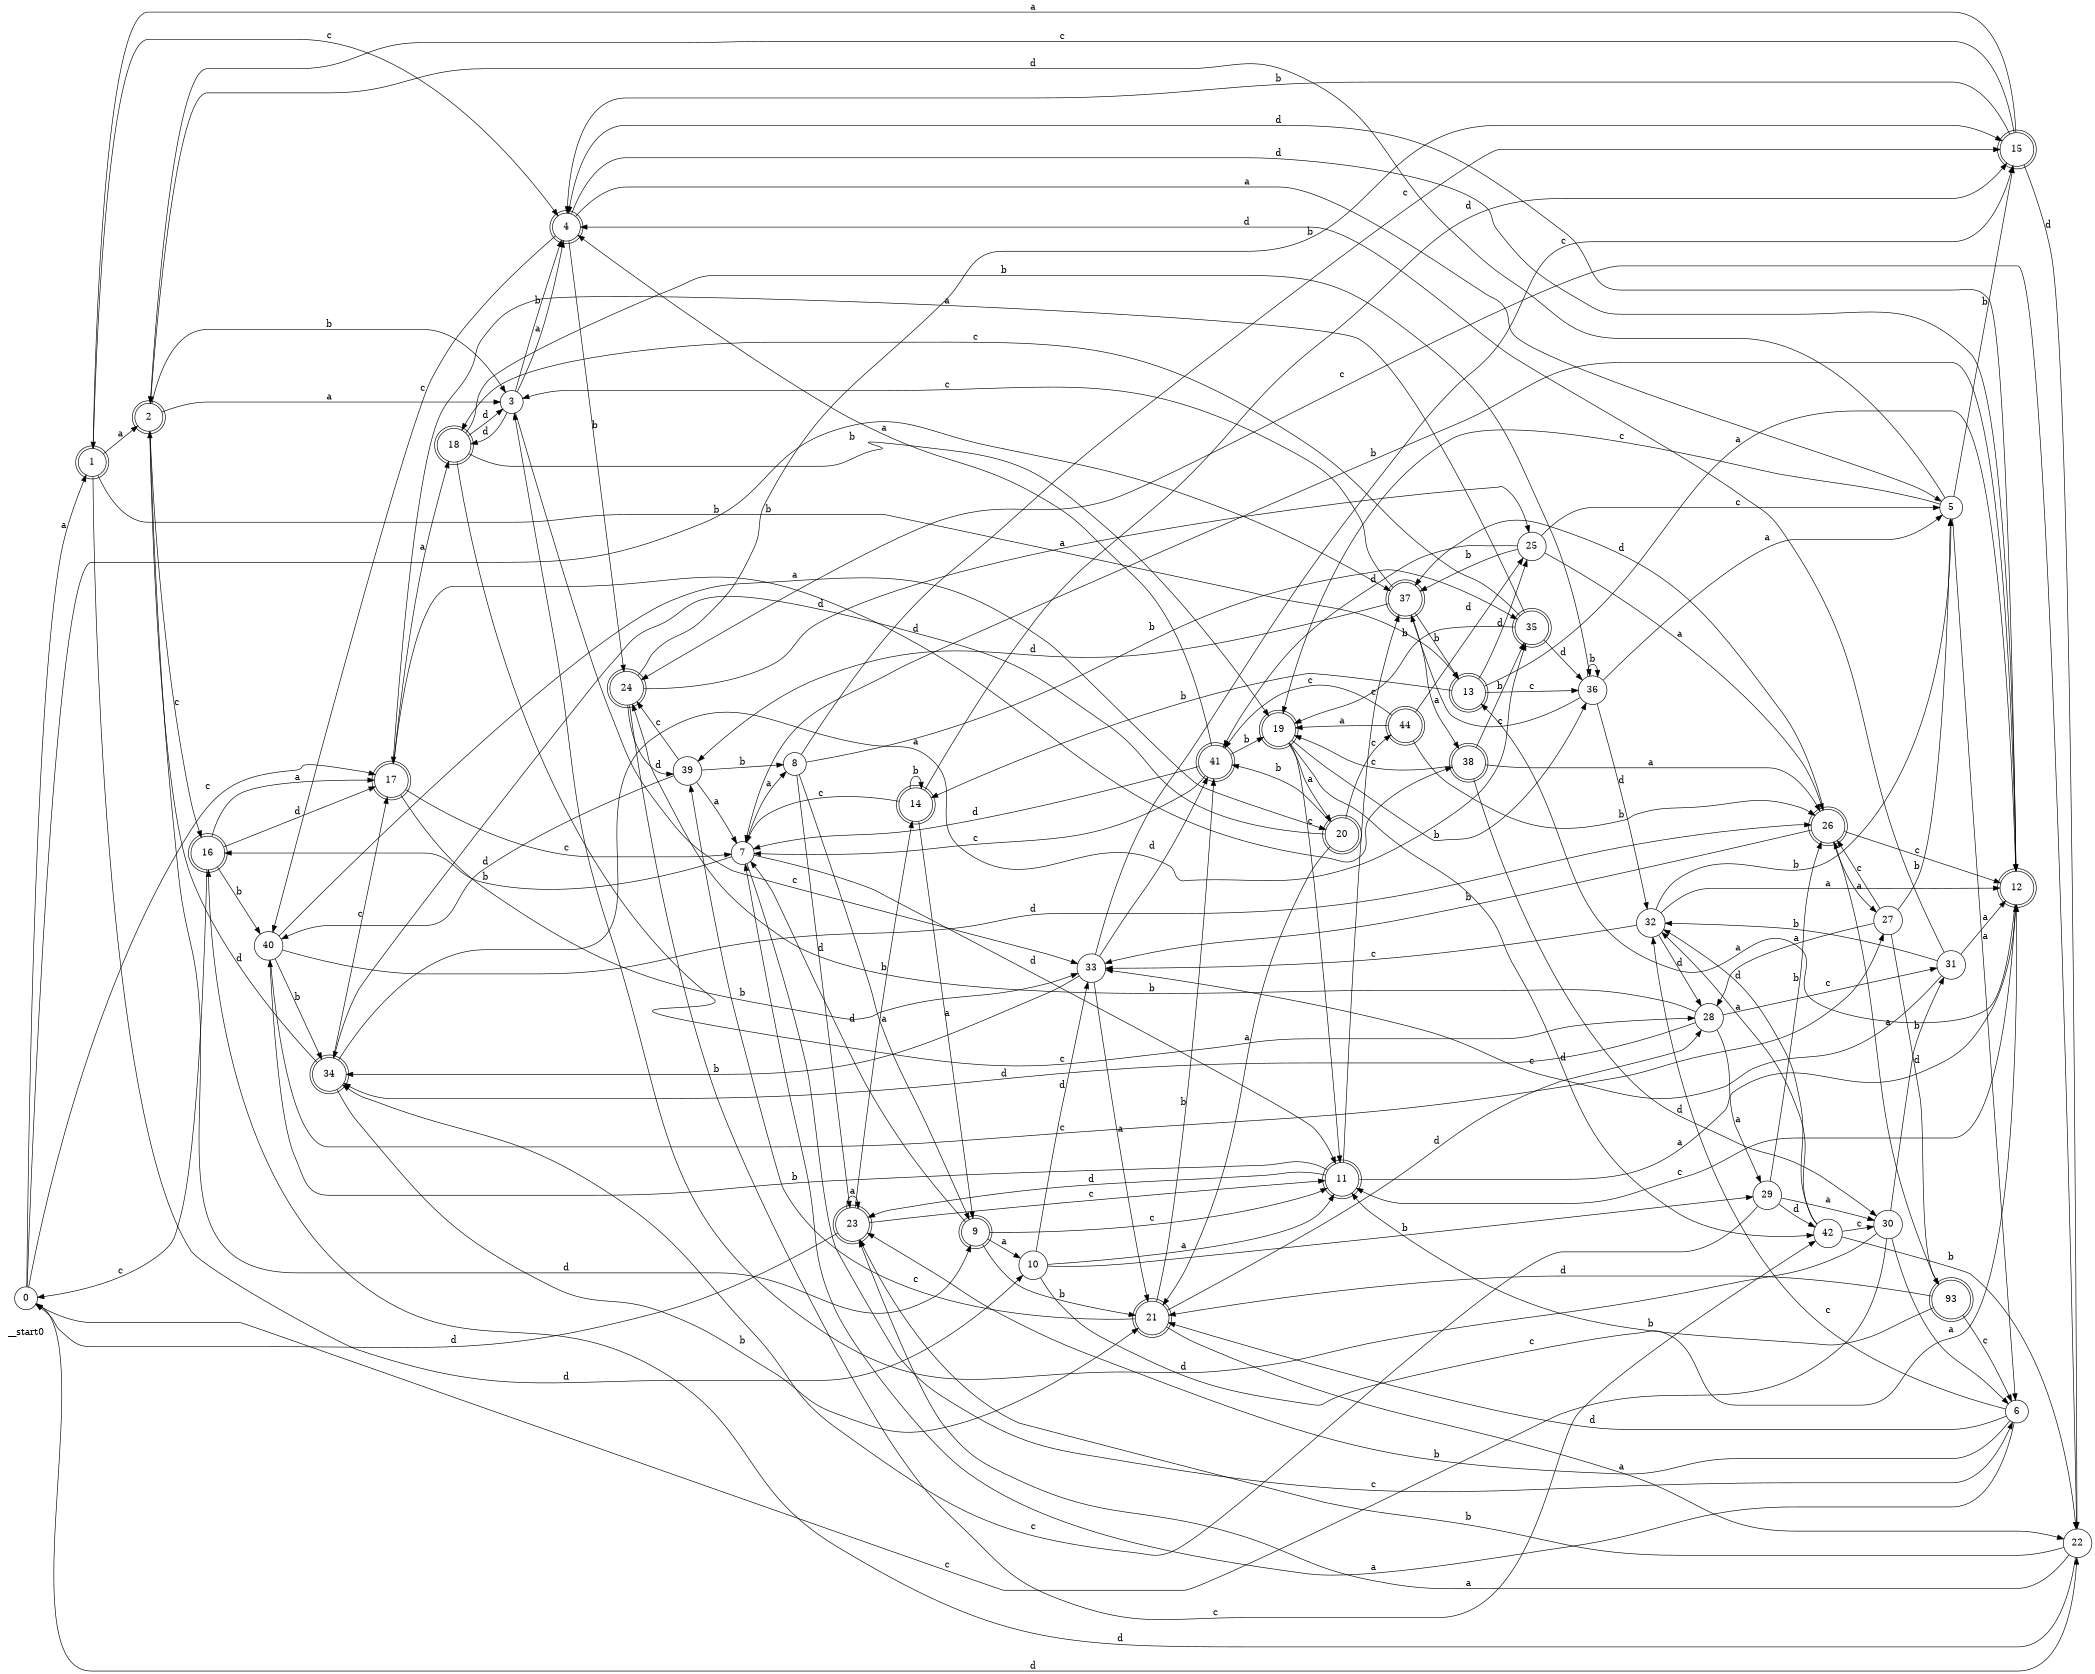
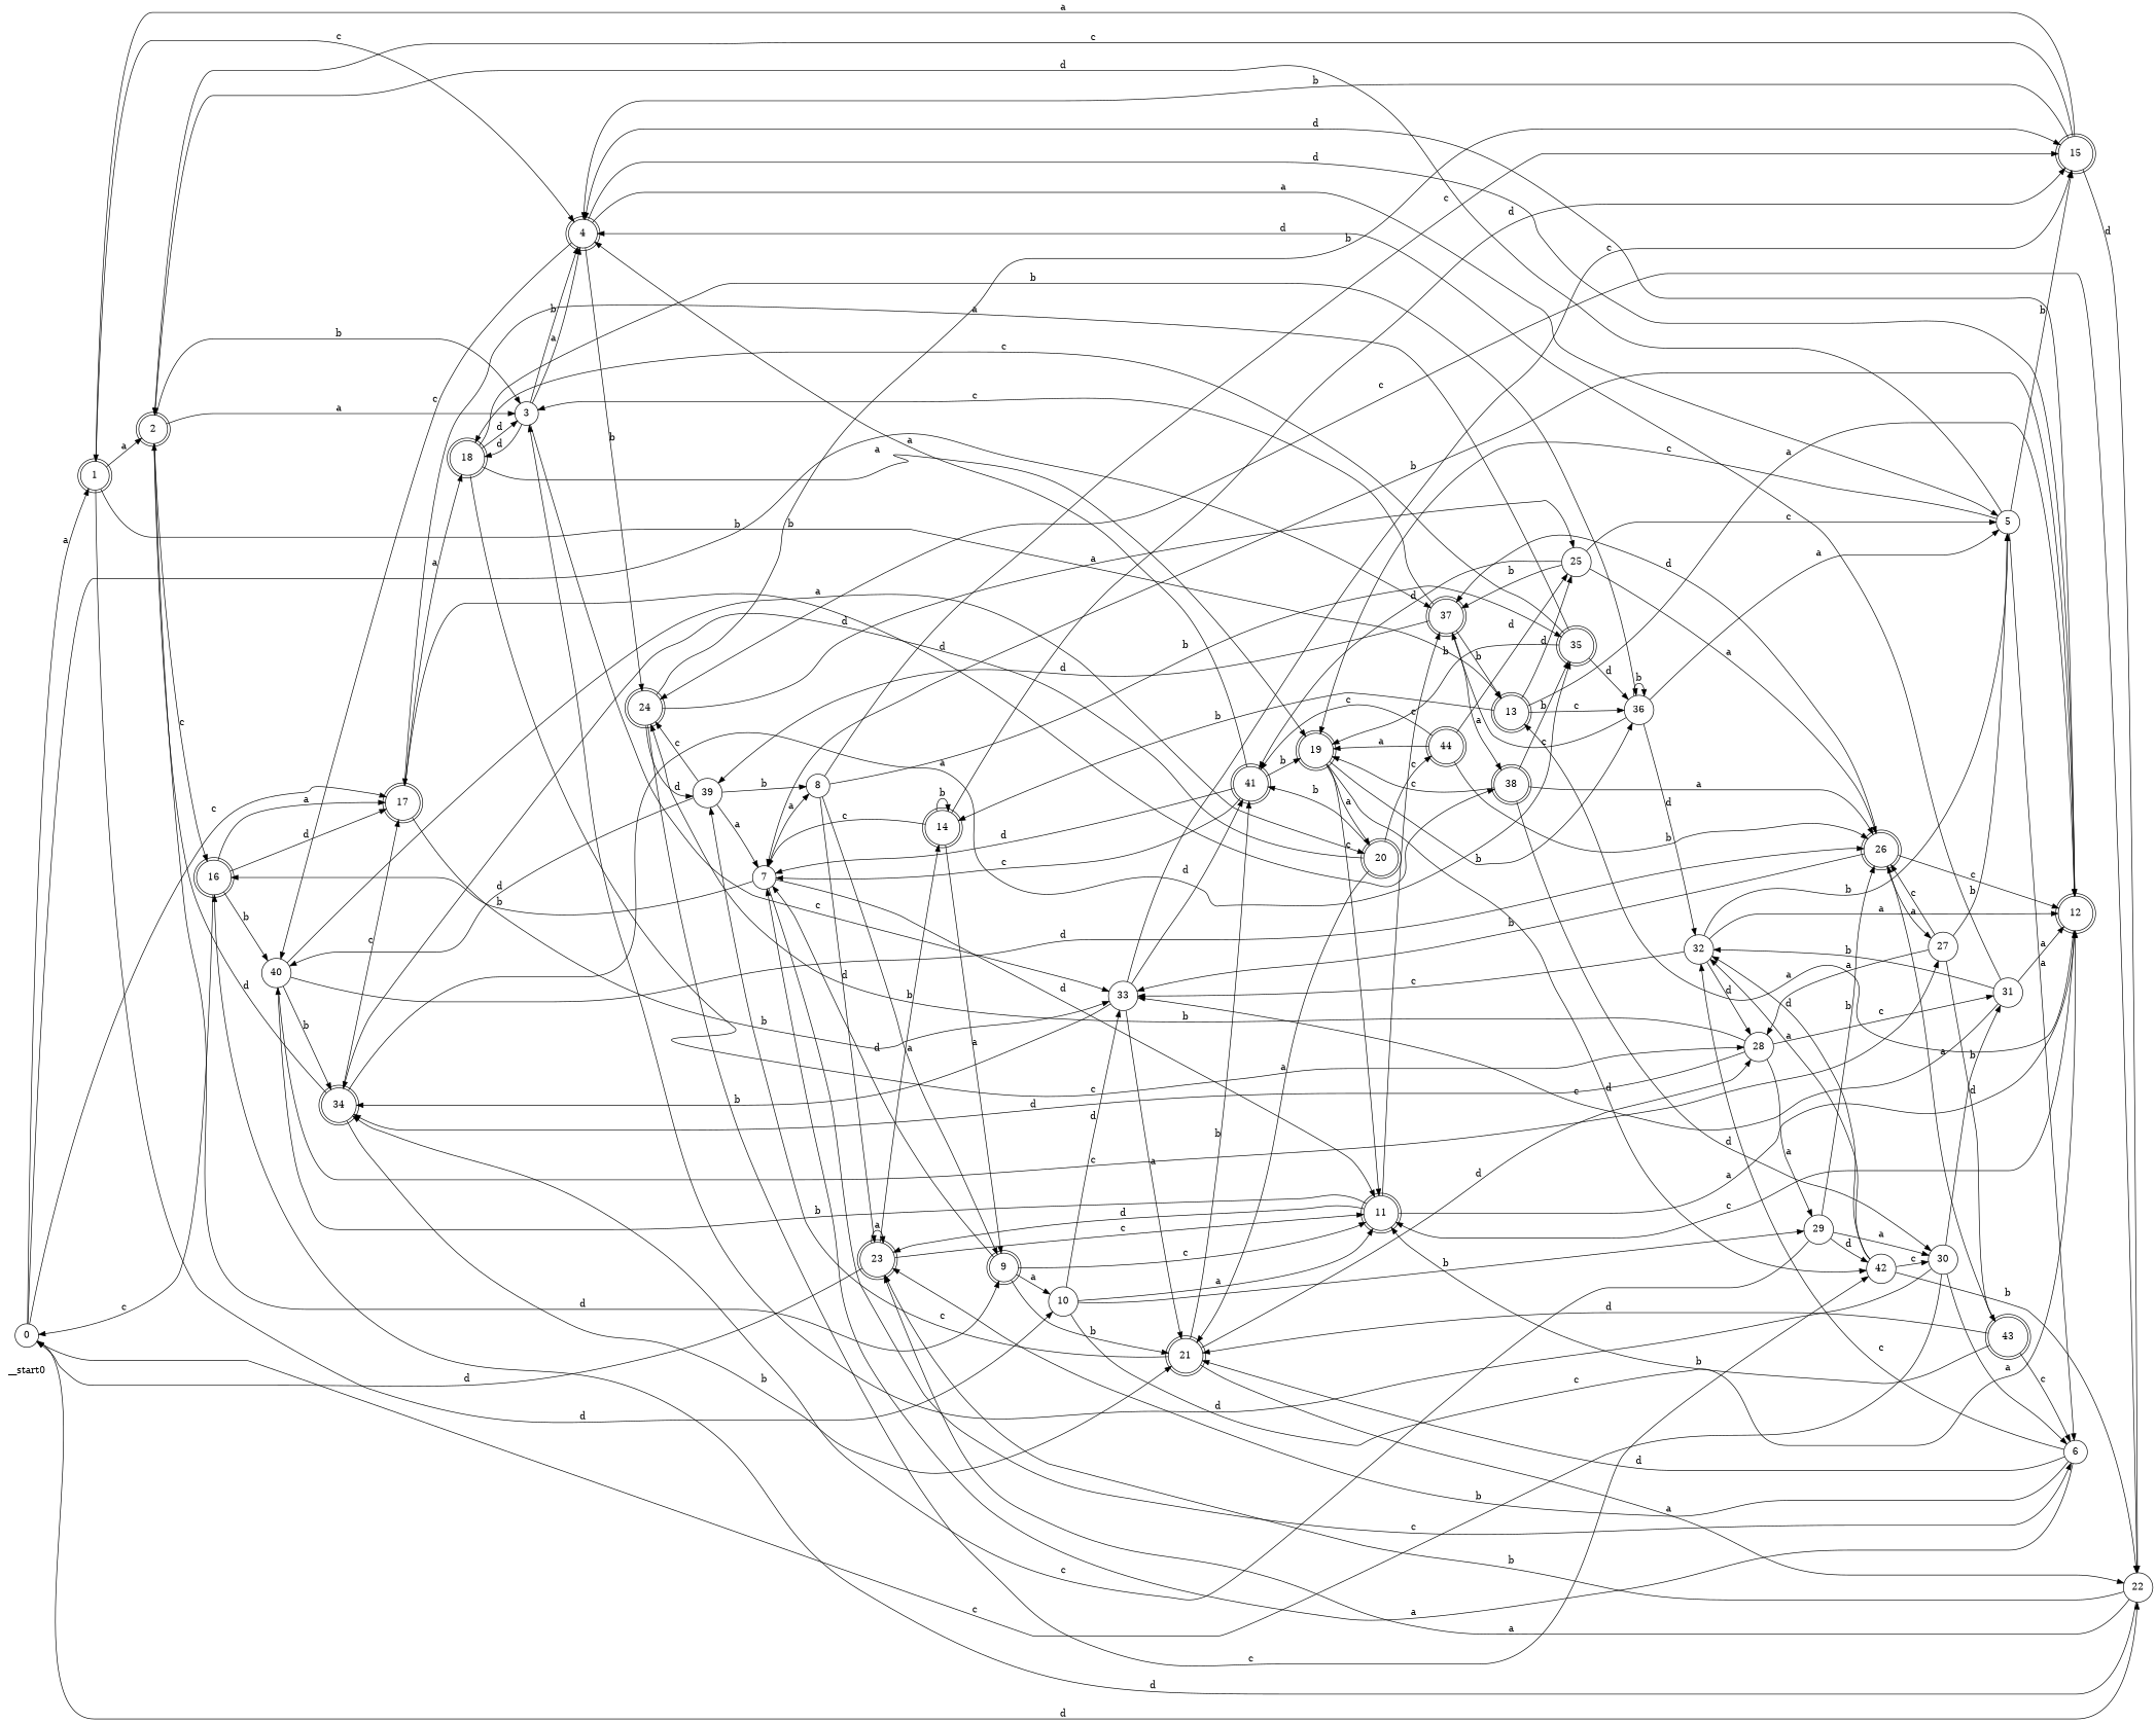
  digraph {
    rankdir=LR
    node [shape=doublecircle color=black fillcolor=white style="rounded,filled"]
    __start0 [shape=none color="" fillcolor="" style=""]
    n2 [label=0 shape=circle style=filled]
    n3 [label=1]
    n4 [label=17]
    n5 [label=22 shape=circle style=filled]
    n6 [label=37]
    n7 [label=2]
    n8 [label=4]
    n9 [label=10 shape=circle style=filled]
    n10 [label=13]
    n11 [label=18]
    n12 [label=33 shape=circle style=filled]
    n13 [label=7 shape=circle style=filled]
    n14 [label=38]
    n15 [label=16]
    n16 [label=24]
    n17 [label=23]
    n18 [label=3 shape=circle style=filled]
    n19 [label=39 shape=circle style=filled]
    n20 [label=9]
    n21 [label=5 shape=circle style=filled]
    n22 [label=12]
    n23 [label=40 shape=circle style=filled]
    n24 [label=11]
    n25 [label=29 shape=circle style=filled]
    n26 [label=14]
    n27 [label=25 shape=circle style=filled]
    n28 [label=36 shape=circle style=filled]
    n29 [label=21]
    n30 [label=19]
    n31 [label=28 shape=circle style=filled]
    n32 [label=15]
    n33 [label=34]
    n34 [label=41]
    n35 [label=6 shape=circle style=filled]
    n36 [label=42 shape=circle style=filled]
    n37 [label=20]
    n38 [label=26]
    n39 [label=27 shape=circle style=filled]
    n40 [label=32 shape=circle style=filled]
    n41 [label=8 shape=circle style=filled]
    n42 [label=35]
    n43 [label=30 shape=circle style=filled]
    n44 [label=31 shape=circle style=filled]
    n45 [label=44]
-   n46 [label=93]
+   n46 [label=43]
    n2 -> n3 [label=a]
    n2 -> n4 [label=c]
    n2 -> n5 [label=d]
    n2 -> n6 [label=b]
    n3 -> n7 [label=a]
    n3 -> n8 [label=c]
    n3 -> n9 [label=d]
    n3 -> n10 [label=b]
    n4 -> n11 [label=a]
    n4 -> n12 [label=b]
-   n4 -> n13 [label=c]
    n4 -> n14 [label=d]
    n5 -> n15 [label=d]
    n5 -> n16 [label=c]
    n5 -> n17 [label=a]
    n5 -> n17 [label=b]
    n6 -> n10 [label=b]
    n6 -> n14 [label=a]
    n6 -> n18 [label=c]
    n6 -> n19 [label=d]
    n7 -> n15 [label=c]
    n7 -> n18 [label=a]
    n7 -> n18 [label=b]
    n7 -> n20 [label=d]
    n8 -> n16 [label=b]
    n8 -> n21 [label=a]
    n8 -> n22 [label=d]
    n8 -> n23 [label=c]
    n9 -> n12 [label=d]
    n9 -> n22 [label=c]
    n9 -> n24 [label=a]
    n9 -> n25 [label=b]
    n10 -> n22 [label=a]
    n10 -> n26 [label=b]
    n10 -> n27 [label=d]
    n10 -> n28 [label=c]
    n11 -> n18 [label=d]
    n11 -> n28 [label=b]
-   n11 -> n30 [label=b]
+   n11 -> n30 [label=a]
    n11 -> n31 [label=c]
    n12 -> n29 [label=a]
    n12 -> n32 [label=c]
    n12 -> n33 [label=b]
    n12 -> n34 [label=d]
    n13 -> n15 [label=b]
    n13 -> n24 [label=d]
    n13 -> n35 [label=c]
    n13 -> n41 [label=a]
    n14 -> n30 [label=c]
    n14 -> n38 [label=a]
    n14 -> n42 [label=b]
    n14 -> n43 [label=d]
    n15 -> n2 [label=c]
    n15 -> n4 [label=a]
    n15 -> n4 [label=d]
    n15 -> n23 [label=b]
    n16 -> n19 [label=d]
    n16 -> n27 [label=a]
    n16 -> n32 [label=b]
    n16 -> n36 [label=c]
    n17 -> n2 [label=d]
    n17 -> n17 [label=a]
    n17 -> n24 [label=c]
    n17 -> n26 [label=b]
    n18 -> n8 [label=a]
    n18 -> n8 [label=b]
    n18 -> n11 [label=d]
    n18 -> n12 [label=c]
    n19 -> n13 [label=a]
    n19 -> n16 [label=c]
    n19 -> n23 [label=d]
    n19 -> n41 [label=b]
    n20 -> n9 [label=a]
    n20 -> n13 [label=d]
    n20 -> n24 [label=c]
    n20 -> n29 [label=b]
    n21 -> n7 [label=d]
    n21 -> n30 [label=c]
    n21 -> n32 [label=b]
    n21 -> n35 [label=a]
    n22 -> n8 [label=d]
    n22 -> n10 [label=a]
    n22 -> n13 [label=b]
    n22 -> n24 [label=c]
    n23 -> n33 [label=b]
    n23 -> n37 [label=a]
    n23 -> n38 [label=d]
    n23 -> n39 [label=c]
    n24 -> n6 [label=c]
    n24 -> n17 [label=d]
    n24 -> n22 [label=a]
    n24 -> n23 [label=b]
    n25 -> n33 [label=c]
    n25 -> n36 [label=d]
    n25 -> n38 [label=b]
    n25 -> n43 [label=a]
    n26 -> n13 [label=c]
    n26 -> n20 [label=a]
    n26 -> n26 [label=b]
    n26 -> n32 [label=d]
    n27 -> n6 [label=b]
    n27 -> n21 [label=c]
    n27 -> n34 [label=d]
    n27 -> n38 [label=a]
    n28 -> n6 [label=c]
    n28 -> n21 [label=a]
    n28 -> n28 [label=b]
    n28 -> n40 [label=d]
    n29 -> n5 [label=a]
    n29 -> n19 [label=c]
    n29 -> n31 [label=d]
    n29 -> n34 [label=b]
    n30 -> n24 [label=c]
    n30 -> n28 [label=b]
    n30 -> n36 [label=d]
    n30 -> n37 [label=a]
    n31 -> n16 [label=b]
    n31 -> n25 [label=a]
    n31 -> n33 [label=d]
    n31 -> n44 [label=c]
    n32 -> n3 [label=a]
    n32 -> n5 [label=d]
    n32 -> n7 [label=c]
    n32 -> n8 [label=b]
    n33 -> n4 [label=c]
    n33 -> n7 [label=d]
    n33 -> n29 [label=b]
    n33 -> n42 [label=a]
    n34 -> n8 [label=a]
    n34 -> n13 [label=c]
    n34 -> n13 [label=d]
    n34 -> n30 [label=b]
    n35 -> n13 [label=a]
    n35 -> n17 [label=b]
    n35 -> n29 [label=d]
    n35 -> n40 [label=c]
    n36 -> n5 [label=b]
    n36 -> n40 [label=a]
    n36 -> n40 [label=d]
    n36 -> n43 [label=c]
    n37 -> n29 [label=a]
    n37 -> n33 [label=d]
    n37 -> n34 [label=b]
    n37 -> n45 [label=c]
    n38 -> n6 [label=d]
    n38 -> n12 [label=b]
    n38 -> n22 [label=c]
    n38 -> n39 [label=a]
    n39 -> n21 [label=b]
    n39 -> n31 [label=a]
    n39 -> n38 [label=c]
    n39 -> n46 [label=d]
    n40 -> n12 [label=c]
    n40 -> n21 [label=b]
    n40 -> n22 [label=a]
    n40 -> n31 [label=d]
    n41 -> n17 [label=d]
    n41 -> n20 [label=a]
    n41 -> n32 [label=c]
    n41 -> n42 [label=b]
    n42 -> n4 [label=a]
    n42 -> n11 [label=c]
    n42 -> n28 [label=d]
    n42 -> n30 [label=b]
    n43 -> n2 [label=c]
    n43 -> n18 [label=d]
    n43 -> n35 [label=a]
    n43 -> n44 [label=b]
    n44 -> n8 [label=d]
    n44 -> n12 [label=c]
    n44 -> n22 [label=a]
    n44 -> n40 [label=b]
    n45 -> n27 [label=d]
    n45 -> n30 [label=a]
    n45 -> n34 [label=c]
    n45 -> n38 [label=b]
    n46 -> n24 [label=b]
    n46 -> n29 [label=d]
    n46 -> n35 [label=c]
    n46 -> n38 [label=a]
  }
